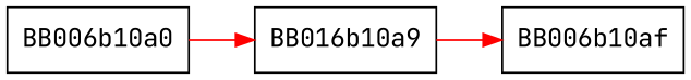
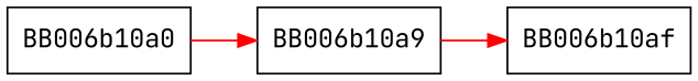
  digraph {
    fontname="JetBrains Mono"
    rankdir=LR
    splines=ortho
    node [fontname="JetBrains Mono" shape=box]
    edge [color=red fontname="JetBrains Mono"]
    BB006b10a0
-   BB006b10a9 [label=BB016b10a9]
+   BB006b10a9
    BB006b10af
    BB006b10a0 -> BB006b10a9
    BB006b10a9 -> BB006b10af
  }
